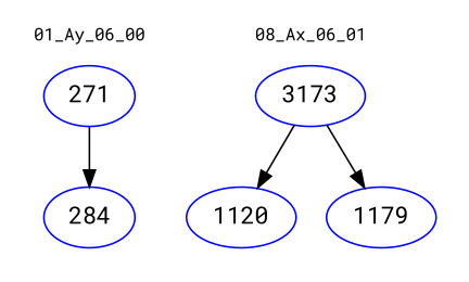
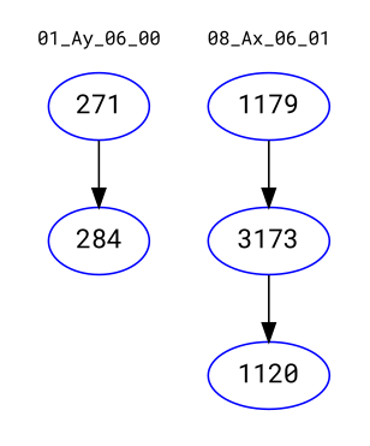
  digraph {
    fontname="Roboto Mono"
    node [color=blue fontname="Roboto Mono"]
    edge [color=black fontname="Roboto Mono"]
    n1 [label=271]
    n2 [label=284]
    n3 [label=3173]
    n4 [label=1120]
    n5 [label=1179]
    subgraph cluster_1 {
      color=white
      fontsize=10
      label="01_Ay_06_00"
      n1
      n2
    }
    subgraph cluster_2 {
      color=white
      fontsize=10
      label="08_Ax_06_01"
      n3
      n4
      n5
    }
    n1 -> n2
    n3 -> n4
-   n3 -> n5
+   n5 -> n3
  }
